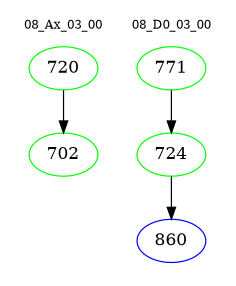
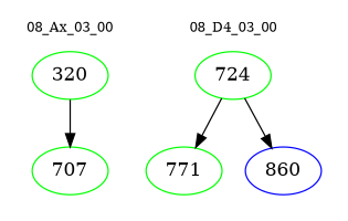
  digraph {
    node [color=green]
    edge [color=black]
-   n1 [label=720]
-   n2 [label=702]
+   n1 [label=320]
+   n2 [label=707]
    n3 [label=771]
    n4 [label=724]
    n5 [color=blue label=860]
    subgraph cluster_1 {
      color=white
      fontsize=10
      label="08_Ax_03_00"
      n1
      n2
    }
    subgraph cluster_2 {
      color=white
      fontsize=10
-     label="08_D0_03_00"
+     label="08_D4_03_00"
      n3
      n4
      n5
    }
    n1 -> n2
-   n3 -> n4
+   n4 -> n3
    n4 -> n5
  }
